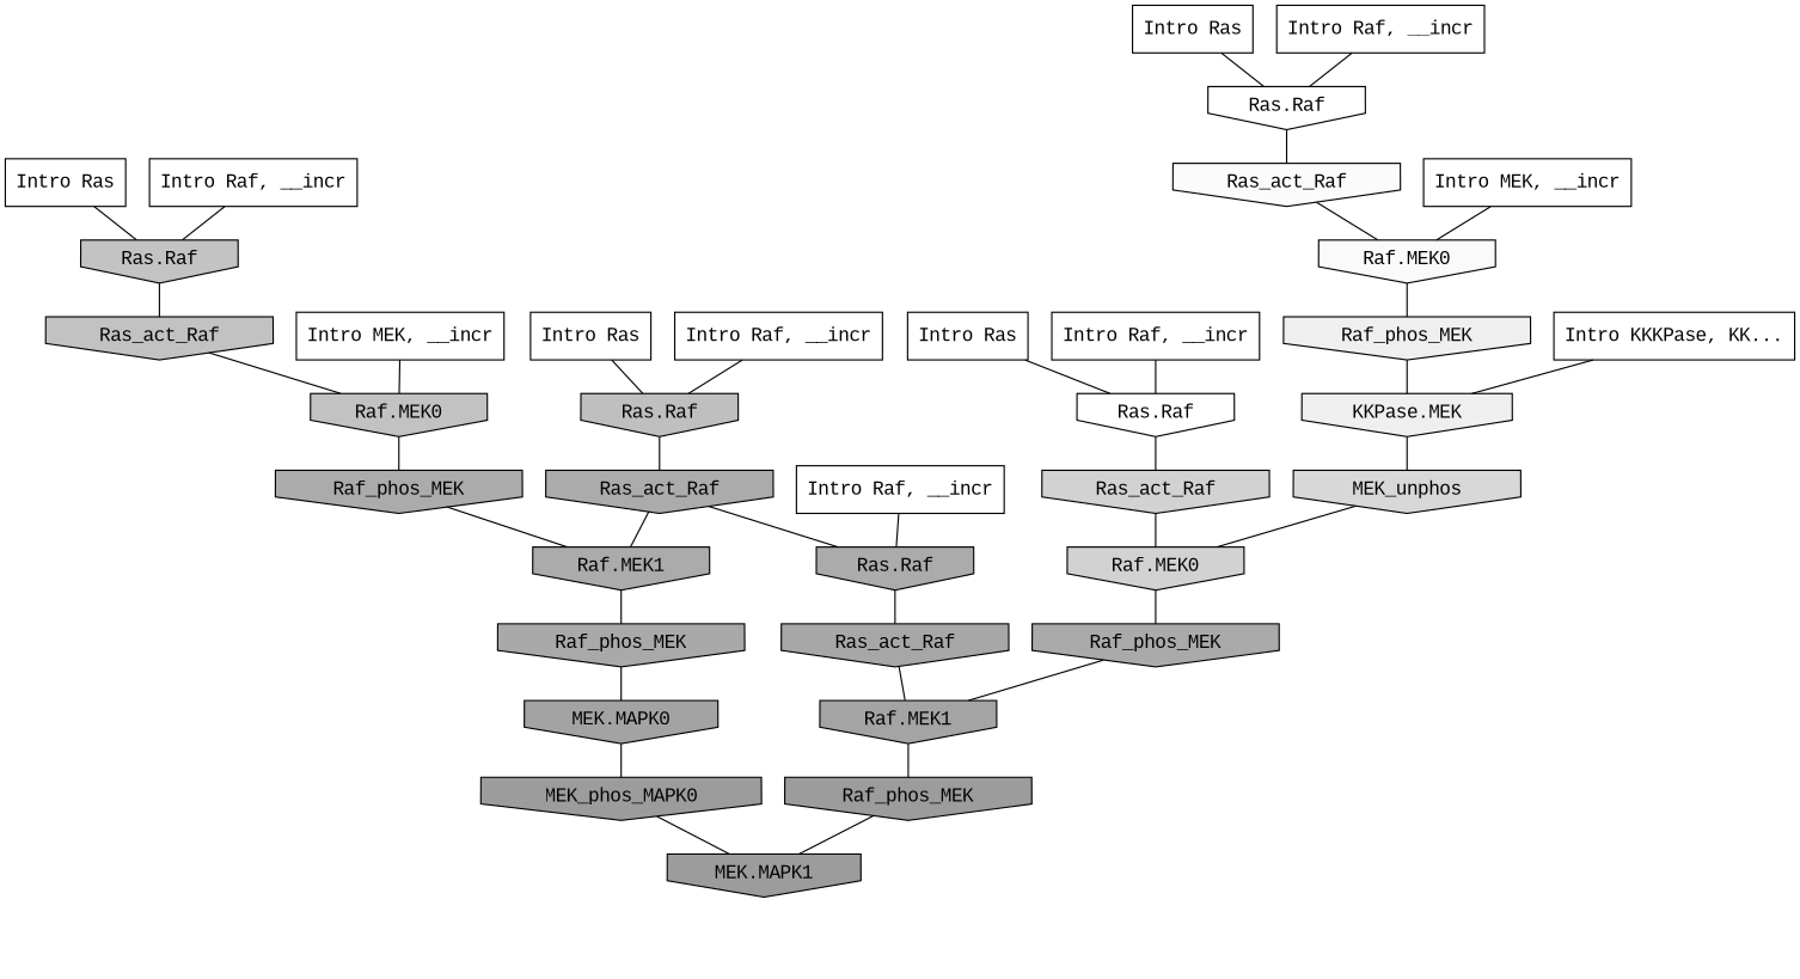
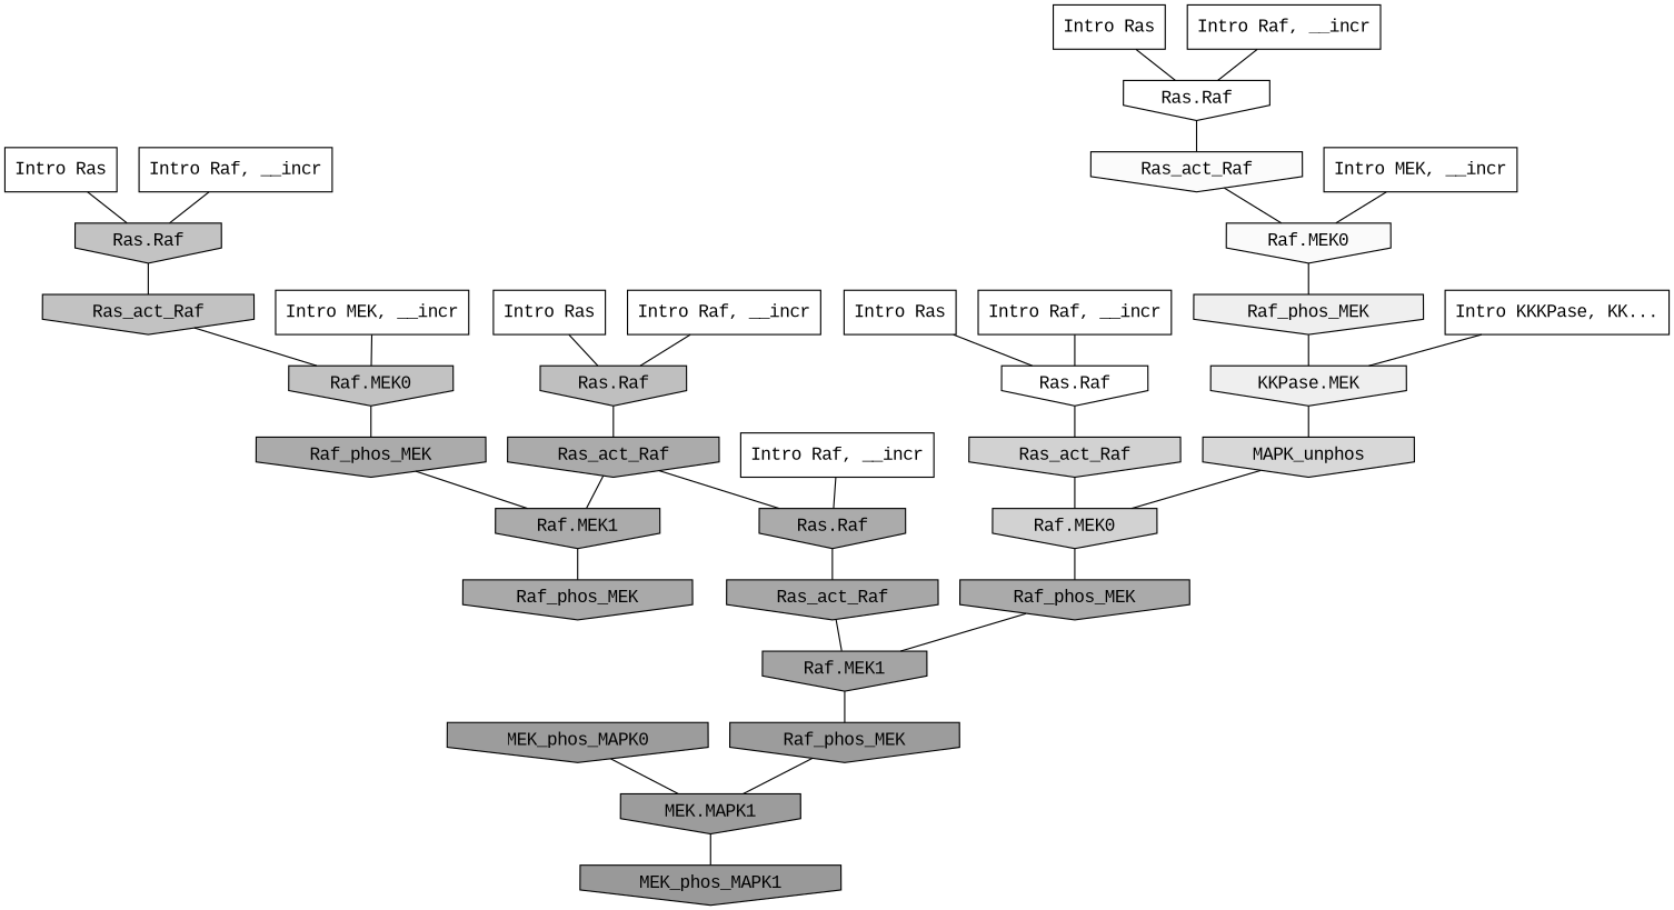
  digraph {
    fontname="Liberation Mono"
    rankdir=TB
    ranksep=0.30
    node [fillcolor="0.000 0.000 1.000" fontname="Liberation Mono" shape=invhouse style=filled]
    edge [color="0.000 0.000 0.000" dir=none fontname="Liberation Mono"]
    n1 [label="Intro Ras" shape=rectangle]
    n2 [fillcolor="0.000 0.000 0.762" label="Ras.Raf"]
    n3 [fillcolor="0.000 0.000 0.758" label=Ras_act_Raf]
    n4 [label="Intro Ras" shape=rectangle]
    n5 [label="Ras.Raf"]
    n6 [fillcolor="0.000 0.000 0.981" label=Ras_act_Raf]
    n7 [label="Intro Ras" shape=rectangle]
    n8 [fillcolor="0.000 0.000 0.750" label="Ras.Raf"]
    n9 [fillcolor="0.000 0.000 0.670" label=Ras_act_Raf]
    n10 [label="Intro Ras" shape=rectangle]
    n11 [label="Ras.Raf"]
    n12 [fillcolor="0.000 0.000 0.822" label=Ras_act_Raf]
    n13 [label="Intro Raf, __incr" shape=rectangle]
    n14 [label="Intro Raf, __incr" shape=rectangle]
    n15 [label="Intro Raf, __incr" shape=rectangle]
    n16 [fillcolor="0.000 0.000 0.669" label="Ras.Raf"]
    n17 [fillcolor="0.000 0.000 0.654" label=Ras_act_Raf]
    n18 [label="Intro Raf, __incr" shape=rectangle]
    n19 [label="Intro Raf, __incr" shape=rectangle]
    n20 [label="Intro MEK, __incr" shape=rectangle]
    n21 [fillcolor="0.000 0.000 0.980" label="Raf.MEK0"]
    n22 [fillcolor="0.000 0.000 0.935" label=Raf_phos_MEK]
    n23 [label="Intro MEK, __incr" shape=rectangle]
    n24 [fillcolor="0.000 0.000 0.758" label="Raf.MEK0"]
    n25 [fillcolor="0.000 0.000 0.671" label=Raf_phos_MEK]
-   n26 [fillcolor="0.000 0.000 0.637" label="MEK.MAPK0"]
    n27 [fillcolor="0.000 0.000 0.612" label=MEK_phos_MAPK0]
    n28 [label="Intro KKKPase, KK..." shape=rectangle]
    n29 [fillcolor="0.000 0.000 0.935" label="KKPase.MEK"]
-   n30 [fillcolor="0.000 0.000 0.845" label=MEK_unphos]
+   n30 [fillcolor="0.000 0.000 0.845" label=MAPK_unphos]
    n31 [fillcolor="0.000 0.000 0.822" label="Raf.MEK0"]
    n32 [fillcolor="0.000 0.000 0.665" label=Raf_phos_MEK]
    n33 [fillcolor="0.000 0.000 0.642" label="Raf.MEK1"]
    n34 [fillcolor="0.000 0.000 0.669" label="Raf.MEK1"]
    n35 [fillcolor="0.000 0.000 0.663" label=Raf_phos_MEK]
    n36 [fillcolor="0.000 0.000 0.611" label=Raf_phos_MEK]
    n37 [fillcolor="0.000 0.000 0.610" label="MEK.MAPK1"]
+   n38 [fillcolor="0.000 0.000 0.600" label=MEK_phos_MAPK1]
    n1 -> n2
    n2 -> n3
    n3 -> n24
    n4 -> n5
    n5 -> n6
    n6 -> n21
    n7 -> n8
    n8 -> n9
    n9 -> n16
    n9 -> n34
    n10 -> n11
    n11 -> n12
    n12 -> n31
    n13 -> n2
    n14 -> n8
    n15 -> n16
    n16 -> n17
    n17 -> n33
    n18 -> n11
    n19 -> n5
    n20 -> n21
    n21 -> n22
    n22 -> n29
    n23 -> n24
    n24 -> n25
    n25 -> n34
-   n26 -> n27
    n27 -> n37
    n28 -> n29
    n29 -> n30
    n30 -> n31
    n31 -> n32
    n32 -> n33
    n33 -> n36
    n34 -> n35
-   n35 -> n26
    n36 -> n37
+   n37 -> n38
  }
